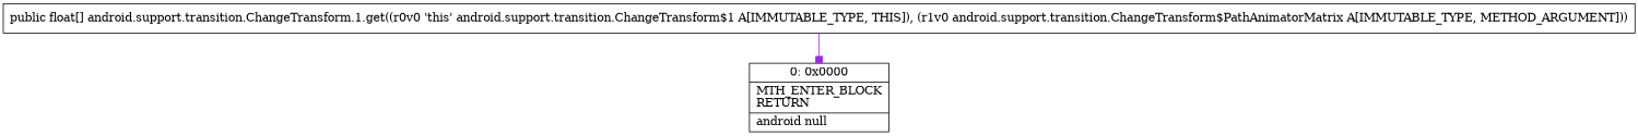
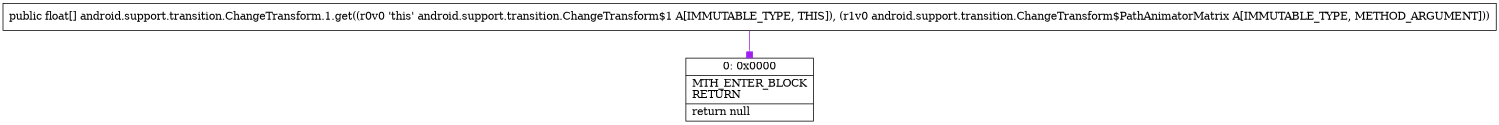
  digraph {
    node [shape=record]
-   n1 [label="{0\:\ 0x0000|MTH_ENTER_BLOCK\lRETURN\l|android null\l}"]
+   n1 [label="{0\:\ 0x0000|MTH_ENTER_BLOCK\lRETURN\l|return null\l}"]
    n2 [label="{public float[] android.support.transition.ChangeTransform.1.get((r0v0 'this' android.support.transition.ChangeTransform$1 A[IMMUTABLE_TYPE, THIS]), (r1v0 android.support.transition.ChangeTransform$PathAnimatorMatrix A[IMMUTABLE_TYPE, METHOD_ARGUMENT])) }"]
    n2 -> n1 [color=purple arrowhead=box]
  }
